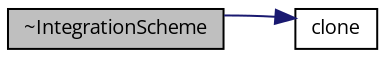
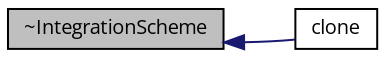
  digraph {
    rankdir=LR
    fontname="Open Sans"
    node [color=black fontname="Open Sans" fontsize=10 shape=record]
    n1 [fillcolor=grey75 fontcolor=black height=0.2 label="~IntegrationScheme" style=filled width=0.4]
    n2 [height=0.2 label=clone width=0.4]
-   n2 -> n1 [color=midnightblue dir=back fontname="Open Sans" fontsize=10 labelfontname=FreeSans labelfontsize=10 style=solid]
+   n1 -> n2 [color=midnightblue dir=back fontname="Open Sans" fontsize=10 labelfontname=FreeSans labelfontsize=10 style=solid]
  }
